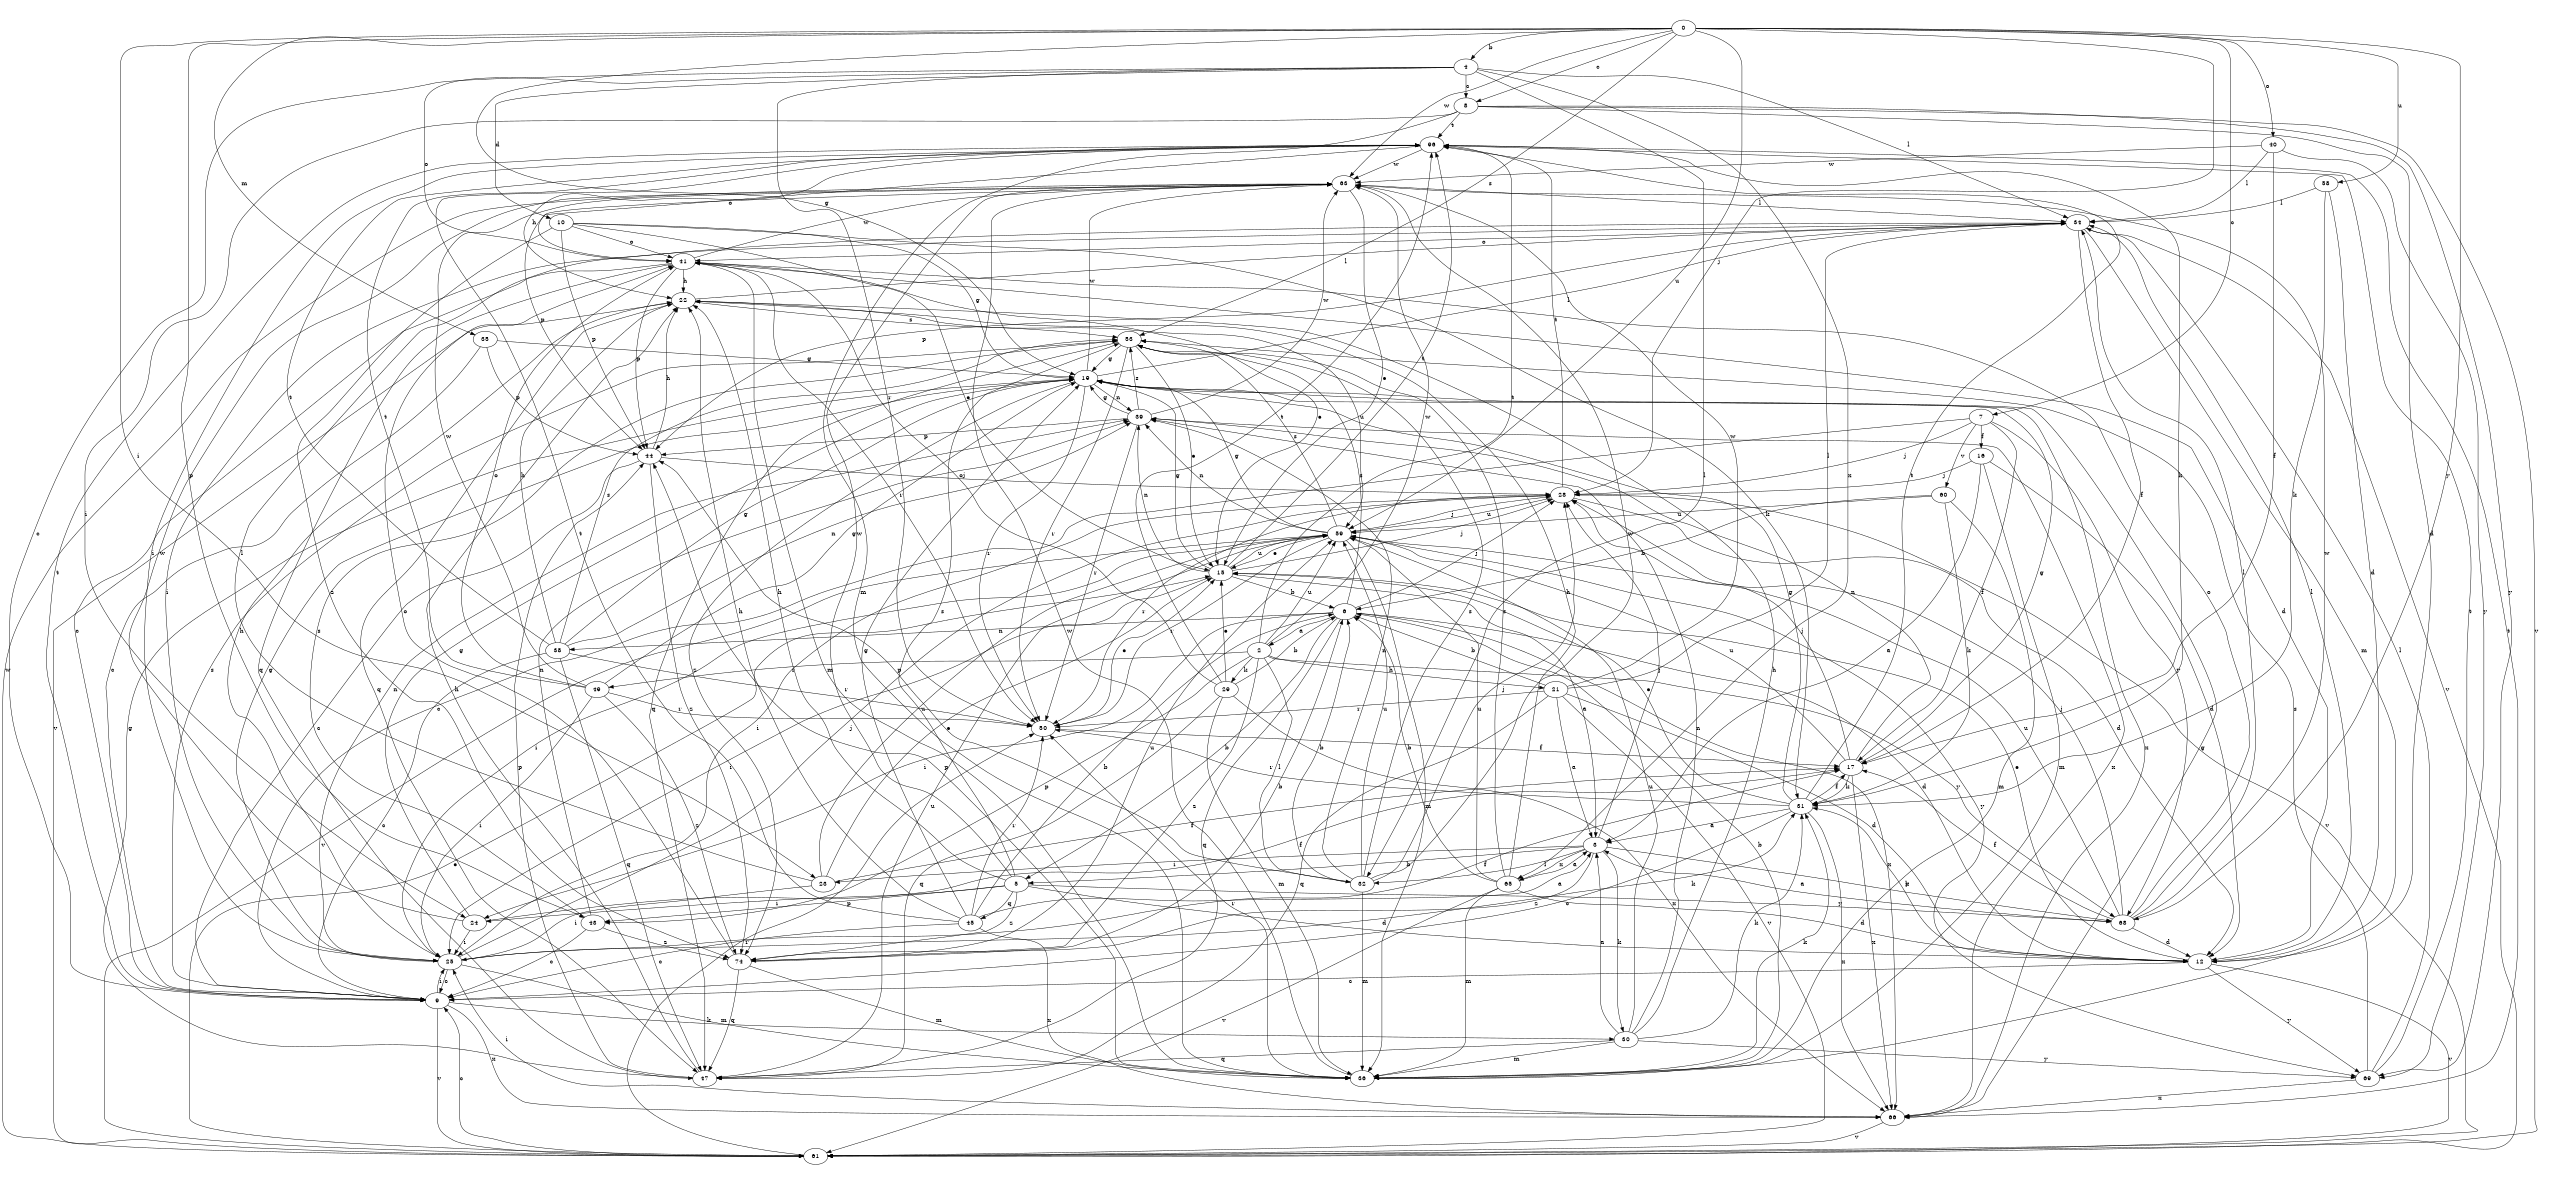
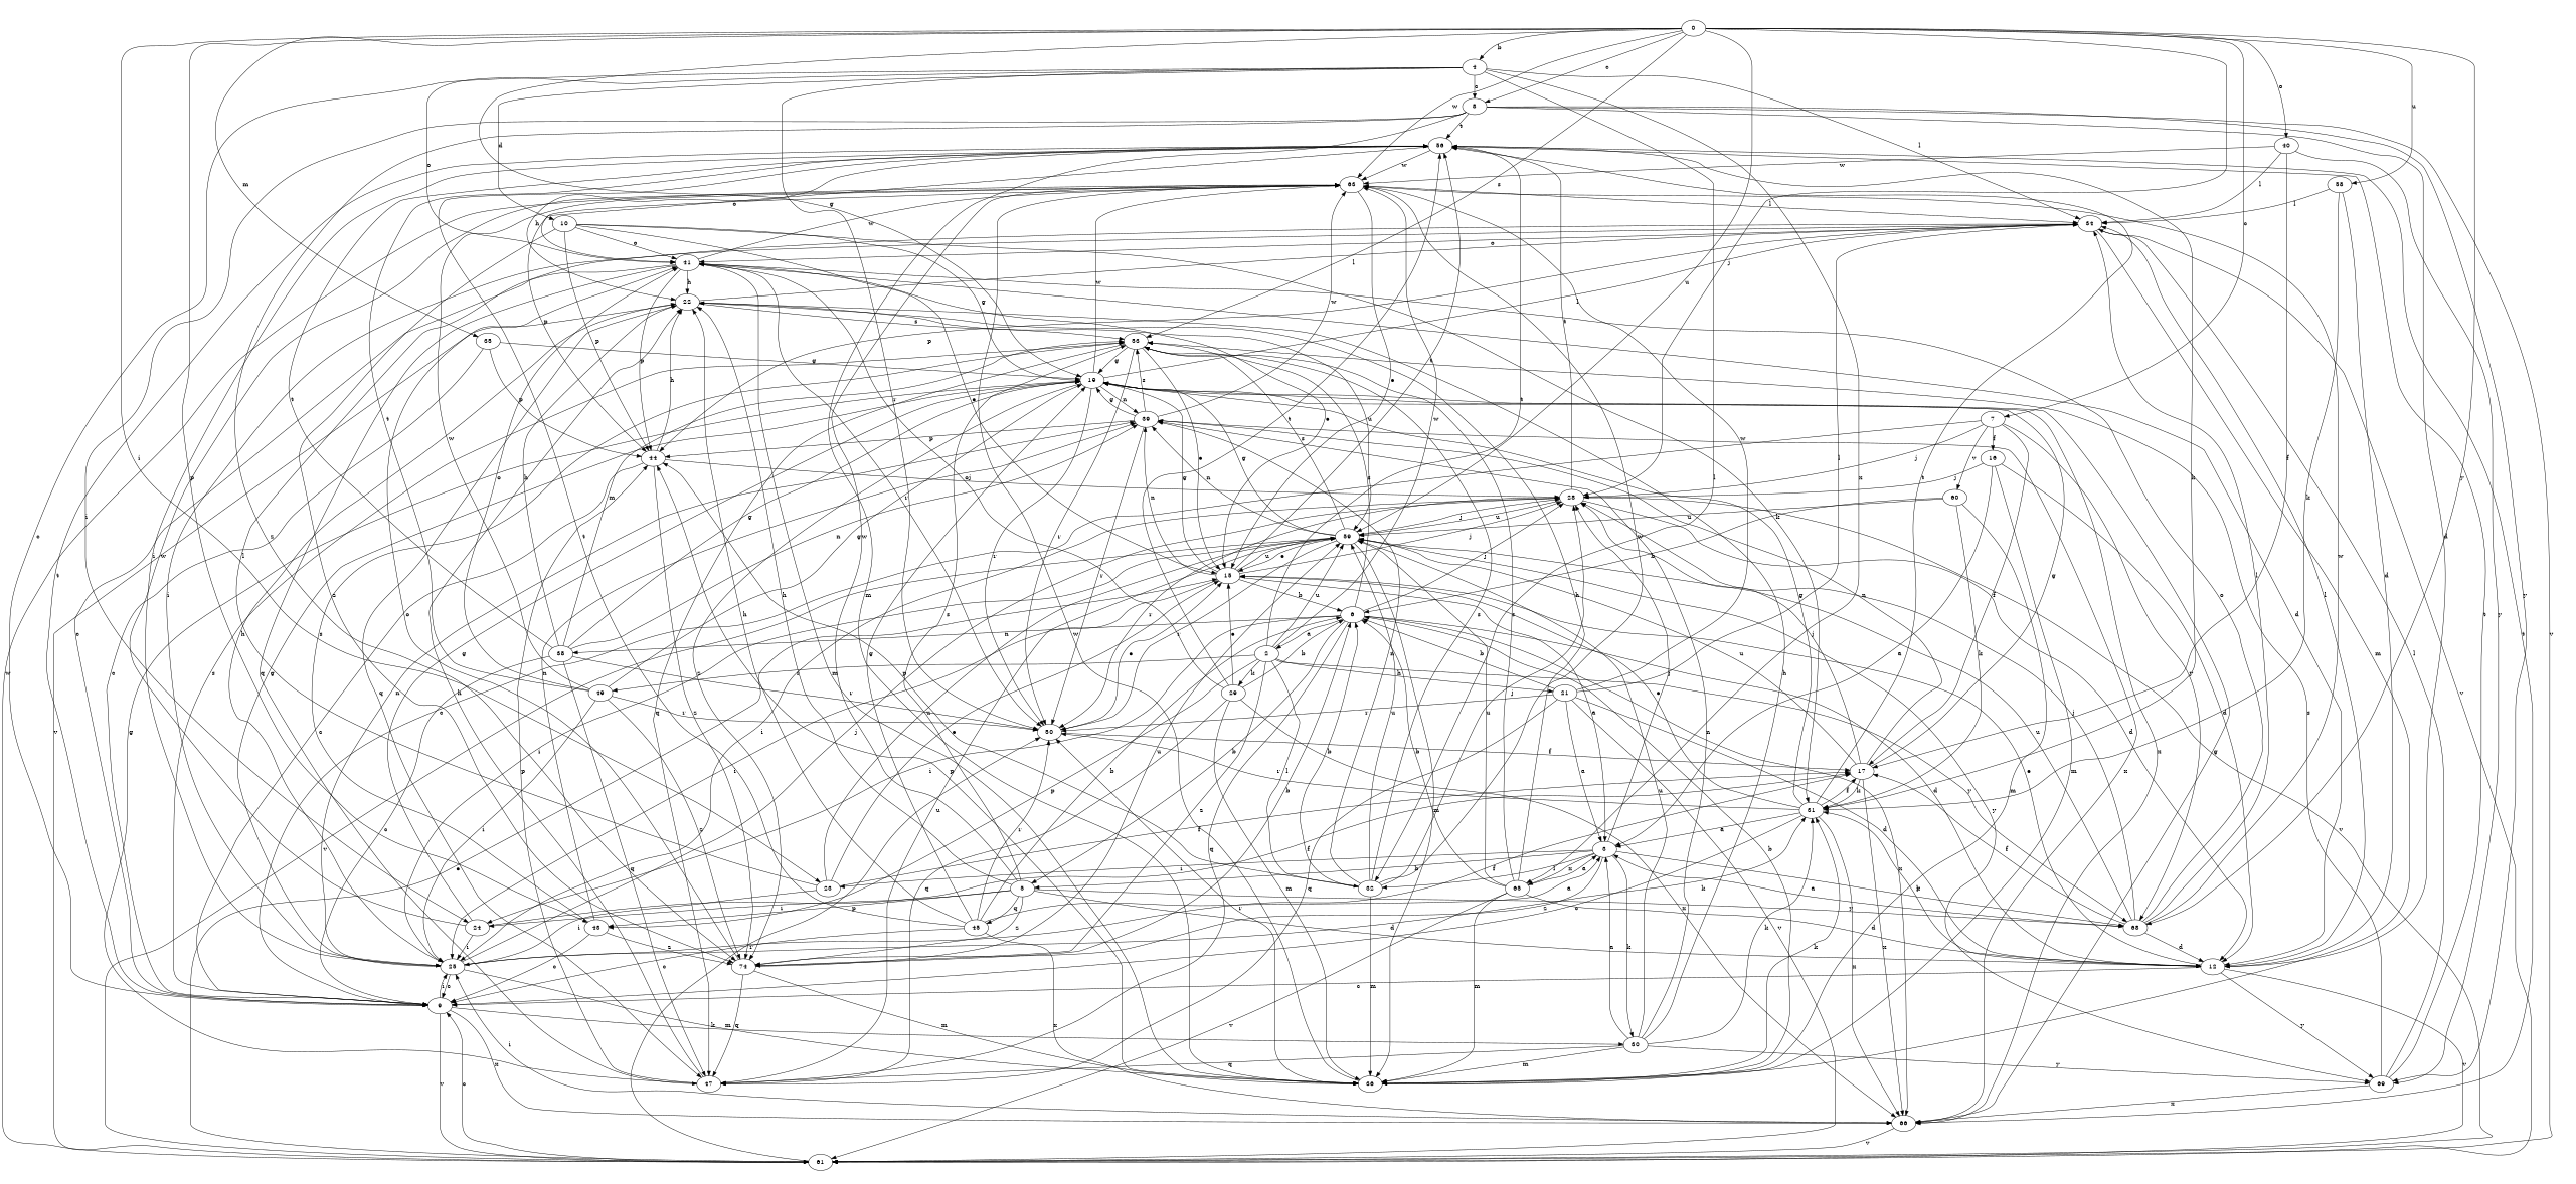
  strict digraph {
    0
    4
    7
    8
    19
    23
    28
    35
    40
    43
    53
    58
    59
    63
    68
    32
    65
    9
    10
    34
    41
    50
    16
    17
    60
-   56 [label=96]
+   56
    74
    12
    24
    36
    61
    69
    66
    39
    25
    15
    44
    47
    31
    3
    2
    21
    29
    49
    6
    22
    5
    30
    45
    38
    0 -> 4 [label=b]
    0 -> 7 [label=c]
    0 -> 8 [label=c]
    0 -> 19 [label=g]
    0 -> 23 [label=i]
    0 -> 28 [label=j]
    0 -> 35 [label=m]
    0 -> 40 [label=o]
    0 -> 43 [label=p]
    0 -> 53 [label=s]
    0 -> 58 [label=u]
    0 -> 59 [label=u]
    0 -> 63 [label=w]
    0 -> 68 [label=y]
    4 -> 8 [label=c]
    4 -> 32 [label=l]
    4 -> 65 [label=x]
    4 -> 9 [label=c]
    4 -> 10 [label=d]
    4 -> 34 [label=l]
    4 -> 41 [label=o]
    4 -> 50 [label=r]
    7 -> 28 [label=j]
    7 -> 68 [label=y]
    7 -> 9 [label=c]
    7 -> 16 [label=f]
    7 -> 17 [label=f]
    7 -> 60 [label=v]
    8 -> 56 [label=t]
+   8 -> 74 [label=z]
    8 -> 12 [label=d]
    8 -> 24 [label=i]
    8 -> 36 [label=m]
    8 -> 61 [label=v]
    8 -> 69 [label=y]
    19 -> 63 [label=w]
    19 -> 34 [label=l]
    19 -> 50 [label=r]
    19 -> 74 [label=z]
    19 -> 66 [label=x]
    19 -> 39 [label=n]
    23 -> 59 [label=u]
    23 -> 34 [label=l]
    23 -> 17 [label=f]
    23 -> 25 [label=i]
    23 -> 15 [label=e]
    28 -> 59 [label=u]
    28 -> 50 [label=r]
    28 -> 56 [label=t]
    28 -> 12 [label=d]
    28 -> 61 [label=v]
    28 -> 25 [label=i]
    35 -> 19 [label=g]
    35 -> 9 [label=c]
    35 -> 44 [label=p]
    40 -> 63 [label=w]
    40 -> 34 [label=l]
    40 -> 17 [label=f]
    40 -> 69 [label=y]
    43 -> 53 [label=s]
    43 -> 9 [label=c]
    43 -> 74 [label=z]
    43 -> 39 [label=n]
    53 -> 19 [label=g]
    53 -> 50 [label=r]
    53 -> 15 [label=e]
    53 -> 47 [label=q]
    58 -> 34 [label=l]
    58 -> 12 [label=d]
    58 -> 31 [label=k]
    59 -> 19 [label=g]
    59 -> 28 [label=j]
    59 -> 53 [label=s]
    59 -> 50 [label=r]
    59 -> 36 [label=m]
    59 -> 61 [label=v]
    59 -> 69 [label=y]
    59 -> 39 [label=n]
    59 -> 25 [label=i]
    59 -> 15 [label=e]
    63 -> 34 [label=l]
    63 -> 15 [label=e]
    63 -> 44 [label=p]
    68 -> 28 [label=j]
    68 -> 59 [label=u]
    68 -> 63 [label=w]
    68 -> 34 [label=l]
    68 -> 41 [label=o]
    68 -> 17 [label=f]
    68 -> 12 [label=d]
    68 -> 3 [label=a]
    32 -> 28 [label=j]
    32 -> 53 [label=s]
    32 -> 59 [label=u]
    32 -> 63 [label=w]
    32 -> 36 [label=m]
    32 -> 39 [label=n]
    32 -> 44 [label=p]
    32 -> 6 [label=b]
    65 -> 53 [label=s]
    65 -> 59 [label=u]
    65 -> 12 [label=d]
    65 -> 36 [label=m]
    65 -> 61 [label=v]
    65 -> 3 [label=a]
    65 -> 6 [label=b]
    65 -> 22 [label=h]
    9 -> 53 [label=s]
    9 -> 56 [label=t]
    9 -> 61 [label=v]
    9 -> 66 [label=x]
    9 -> 25 [label=i]
    9 -> 30 [label=k]
    10 -> 19 [label=g]
    10 -> 41 [label=o]
    10 -> 74 [label=z]
    10 -> 15 [label=e]
    10 -> 44 [label=p]
    10 -> 31 [label=k]
    34 -> 41 [label=o]
-   34 -> 17 [label=f]
    34 -> 36 [label=m]
    34 -> 61 [label=v]
    34 -> 25 [label=i]
    34 -> 44 [label=p]
    41 -> 63 [label=w]
    41 -> 9 [label=c]
    41 -> 50 [label=r]
    41 -> 12 [label=d]
    41 -> 36 [label=m]
    41 -> 15 [label=e]
    41 -> 44 [label=p]
    41 -> 47 [label=q]
    41 -> 22 [label=h]
    50 -> 17 [label=f]
    50 -> 15 [label=e]
    16 -> 28 [label=j]
    16 -> 12 [label=d]
    16 -> 36 [label=m]
    16 -> 3 [label=a]
    17 -> 19 [label=g]
    17 -> 28 [label=j]
    17 -> 59 [label=u]
    17 -> 66 [label=x]
    17 -> 39 [label=n]
    17 -> 31 [label=k]
    60 -> 59 [label=u]
    60 -> 36 [label=m]
    60 -> 31 [label=k]
    60 -> 6 [label=b]
    56 -> 63 [label=w]
    56 -> 41 [label=o]
    56 -> 25 [label=i]
    56 -> 31 [label=k]
    56 -> 22 [label=h]
    74 -> 59 [label=u]
    74 -> 41 [label=o]
    74 -> 36 [label=m]
    74 -> 47 [label=q]
    74 -> 6 [label=b]
    12 -> 9 [label=c]
    12 -> 34 [label=l]
    12 -> 61 [label=v]
    12 -> 69 [label=y]
    12 -> 15 [label=e]
    12 -> 31 [label=k]
    24 -> 19 [label=g]
    24 -> 63 [label=w]
    24 -> 17 [label=f]
    24 -> 25 [label=i]
    36 -> 63 [label=w]
    36 -> 50 [label=r]
    36 -> 44 [label=p]
    36 -> 31 [label=k]
    36 -> 6 [label=b]
    61 -> 63 [label=w]
    61 -> 9 [label=c]
    61 -> 50 [label=r]
    61 -> 15 [label=e]
    69 -> 53 [label=s]
    69 -> 34 [label=l]
    69 -> 56 [label=t]
    69 -> 66 [label=x]
    66 -> 19 [label=g]
    66 -> 56 [label=t]
    66 -> 61 [label=v]
    66 -> 25 [label=i]
    39 -> 19 [label=g]
    39 -> 53 [label=s]
    39 -> 63 [label=w]
    39 -> 50 [label=r]
    39 -> 66 [label=x]
    39 -> 44 [label=p]
    25 -> 19 [label=g]
    25 -> 28 [label=j]
    25 -> 9 [label=c]
    25 -> 17 [label=f]
    25 -> 36 [label=m]
    25 -> 39 [label=n]
    25 -> 31 [label=k]
    25 -> 22 [label=h]
    15 -> 19 [label=g]
    15 -> 28 [label=j]
    15 -> 59 [label=u]
    15 -> 56 [label=t]
    15 -> 39 [label=n]
    15 -> 25 [label=i]
    15 -> 3 [label=a]
    15 -> 6 [label=b]
    44 -> 28 [label=j]
    44 -> 9 [label=c]
    44 -> 74 [label=z]
    44 -> 22 [label=h]
    47 -> 19 [label=g]
    47 -> 59 [label=u]
    47 -> 44 [label=p]
    47 -> 22 [label=h]
    31 -> 19 [label=g]
    31 -> 9 [label=c]
    31 -> 50 [label=r]
    31 -> 17 [label=f]
    31 -> 56 [label=t]
    31 -> 66 [label=x]
    31 -> 15 [label=e]
    31 -> 3 [label=a]
    3 -> 23 [label=i]
    3 -> 28 [label=j]
    3 -> 68 [label=y]
    3 -> 32 [label=l]
    3 -> 65 [label=x]
    3 -> 74 [label=z]
    3 -> 5 [label=b]
    3 -> 30 [label=k]
    2 -> 43 [label=p]
    2 -> 59 [label=u]
    2 -> 63 [label=w]
    2 -> 68 [label=y]
    2 -> 32 [label=l]
    2 -> 56 [label=t]
    2 -> 74 [label=z]
    2 -> 21 [label=h]
    2 -> 29 [label=k]
    2 -> 49 [label=r]
    21 -> 63 [label=w]
    21 -> 34 [label=l]
    21 -> 50 [label=r]
    21 -> 12 [label=d]
    21 -> 61 [label=v]
    21 -> 47 [label=q]
    21 -> 3 [label=a]
    21 -> 6 [label=b]
    29 -> 41 [label=o]
    29 -> 56 [label=t]
    29 -> 36 [label=m]
    29 -> 66 [label=x]
    29 -> 15 [label=e]
    29 -> 47 [label=q]
    29 -> 6 [label=b]
    49 -> 19 [label=g]
    49 -> 63 [label=w]
    49 -> 41 [label=o]
    49 -> 50 [label=r]
    49 -> 56 [label=t]
    49 -> 74 [label=z]
    49 -> 25 [label=i]
    6 -> 28 [label=j]
    6 -> 53 [label=s]
    6 -> 12 [label=d]
    6 -> 24 [label=i]
    6 -> 66 [label=x]
    6 -> 47 [label=q]
    6 -> 2 [label=a]
    6 -> 5 [label=b]
    6 -> 38 [label=n]
    22 -> 53 [label=s]
    22 -> 59 [label=u]
    22 -> 34 [label=l]
    22 -> 61 [label=v]
    22 -> 47 [label=q]
    5 -> 43 [label=p]
    5 -> 53 [label=s]
    5 -> 63 [label=w]
    5 -> 68 [label=y]
    5 -> 74 [label=z]
    5 -> 12 [label=d]
    5 -> 24 [label=i]
    5 -> 22 [label=h]
    5 -> 45 [label=q]
    30 -> 59 [label=u]
    30 -> 36 [label=m]
    30 -> 69 [label=y]
    30 -> 39 [label=n]
    30 -> 47 [label=q]
    30 -> 31 [label=k]
    30 -> 3 [label=a]
    30 -> 22 [label=h]
    45 -> 19 [label=g]
    45 -> 9 [label=c]
    45 -> 50 [label=r]
    45 -> 56 [label=t]
    45 -> 66 [label=x]
    45 -> 3 [label=a]
    45 -> 6 [label=b]
    45 -> 22 [label=h]
    38 -> 19 [label=g]
-   38 -> 53 [label=s]
+   38 -> 53 [label=m]
    38 -> 9 [label=c]
    38 -> 50 [label=r]
    38 -> 56 [label=t]
    38 -> 39 [label=n]
    38 -> 47 [label=q]
    38 -> 22 [label=h]
  }
